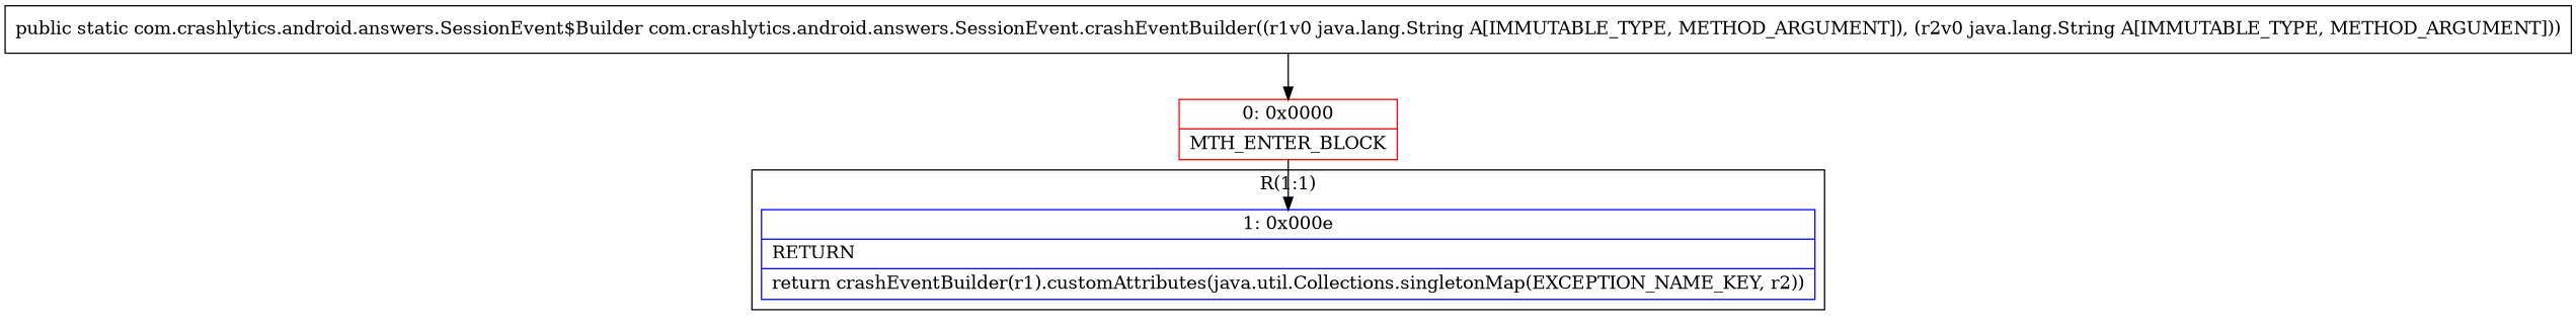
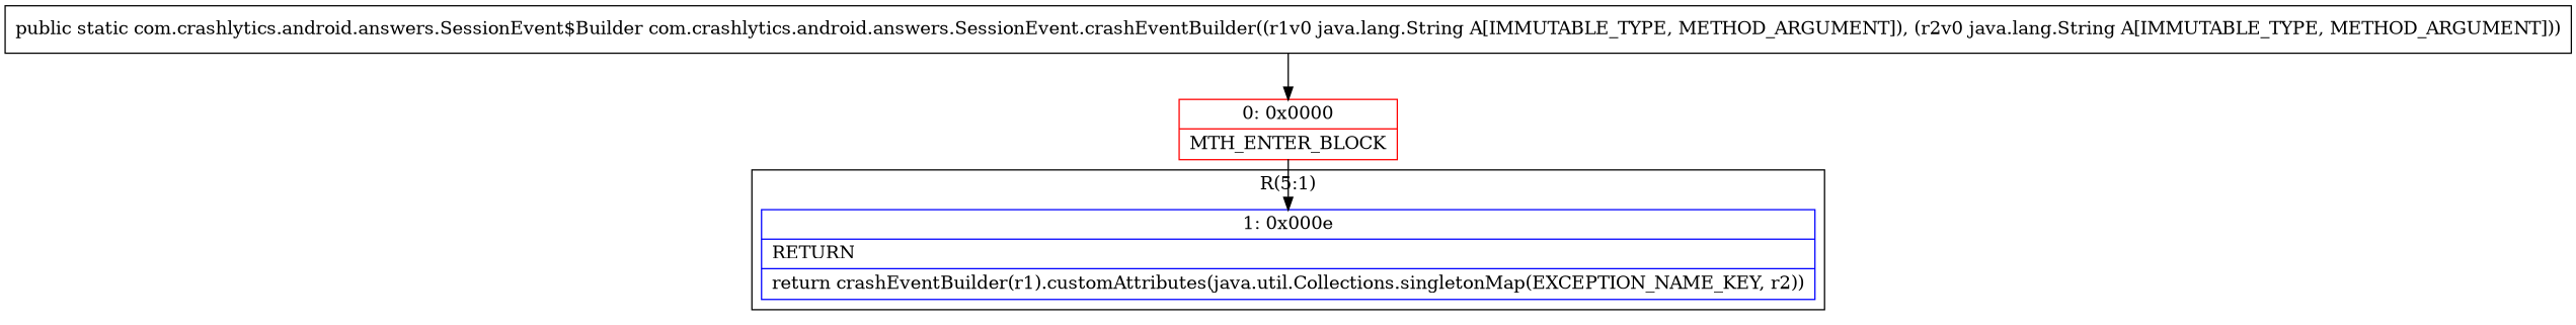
  digraph {
    node [shape=record]
    n1 [color=blue label="{1\:\ 0x000e|RETURN\l|return crashEventBuilder(r1).customAttributes(java.util.Collections.singletonMap(EXCEPTION_NAME_KEY, r2))\l}"]
    n2 [color=red label="{0\:\ 0x0000|MTH_ENTER_BLOCK\l}"]
    n3 [label="{public static com.crashlytics.android.answers.SessionEvent$Builder com.crashlytics.android.answers.SessionEvent.crashEventBuilder((r1v0 java.lang.String A[IMMUTABLE_TYPE, METHOD_ARGUMENT]), (r2v0 java.lang.String A[IMMUTABLE_TYPE, METHOD_ARGUMENT])) }"]
    subgraph cluster_1 {
-     label="R(1:1)"
+     label="R(5:1)"
      n1
    }
    n2 -> n1
    n3 -> n2
  }
